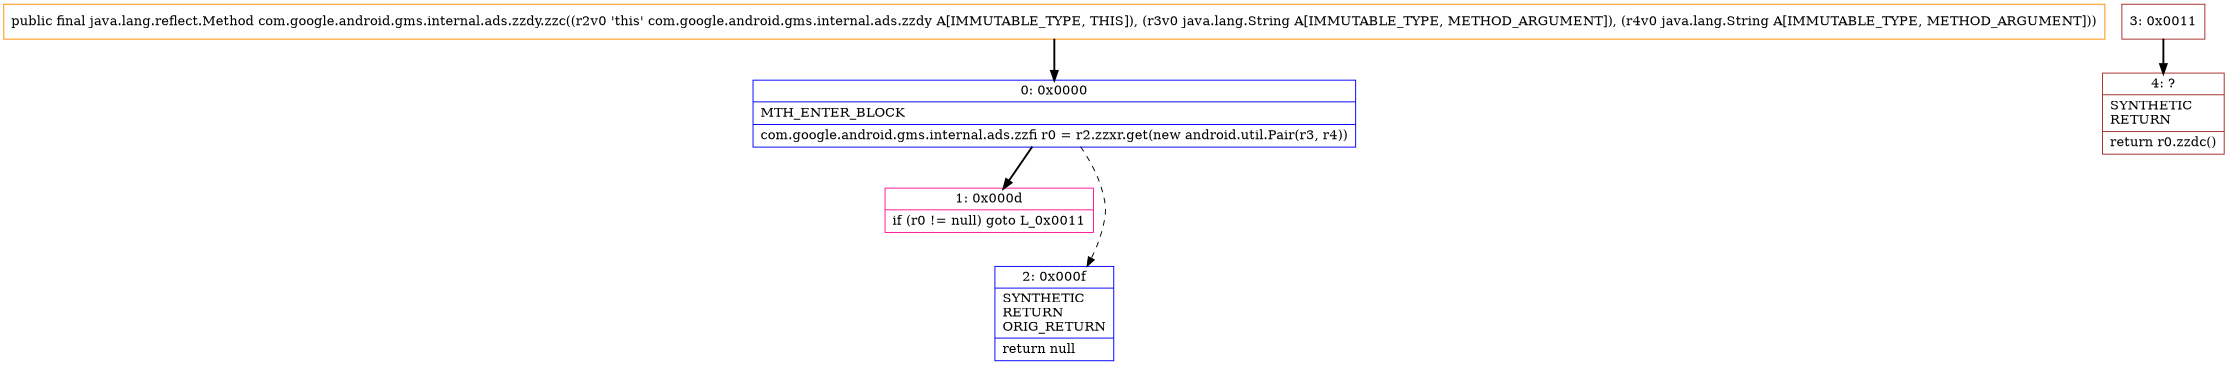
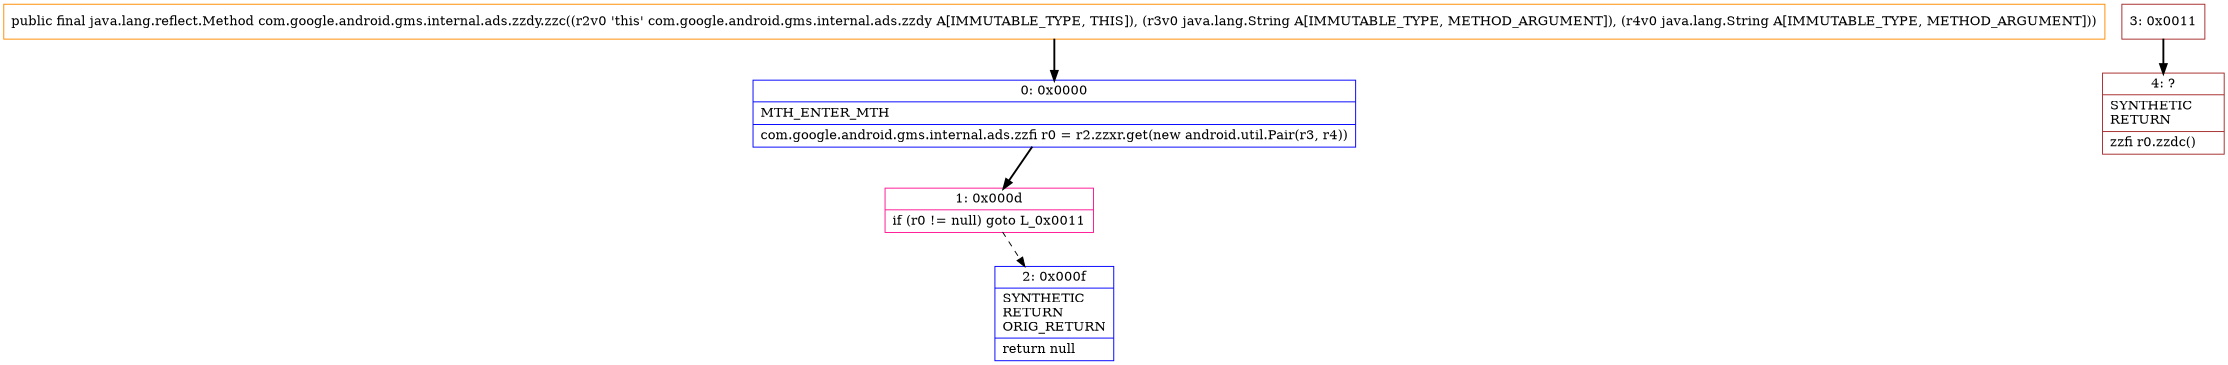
  digraph {
    node [color=blue shape=record]
    edge [style=bold]
-   n1 [label="{0\:\ 0x0000|MTH_ENTER_BLOCK\l|com.google.android.gms.internal.ads.zzfi r0 = r2.zzxr.get(new android.util.Pair(r3, r4))\l}"]
+   n1 [label="{0\:\ 0x0000|MTH_ENTER_MTH\l|com.google.android.gms.internal.ads.zzfi r0 = r2.zzxr.get(new android.util.Pair(r3, r4))\l}"]
    n2 [color=deeppink label="{1\:\ 0x000d|if (r0 != null) goto L_0x0011\l}"]
    n3 [label="{2\:\ 0x000f|SYNTHETIC\lRETURN\lORIG_RETURN\l|return null\l}"]
    n4 [color=brown label="{3\:\ 0x0011}"]
-   n5 [color=brown label="{4\:\ ?|SYNTHETIC\lRETURN\l|return r0.zzdc()\l}"]
+   n5 [color=brown label="{4\:\ ?|SYNTHETIC\lRETURN\l|zzfi r0.zzdc()\l}"]
    n6 [color=darkorange label="{public final java.lang.reflect.Method com.google.android.gms.internal.ads.zzdy.zzc((r2v0 'this' com.google.android.gms.internal.ads.zzdy A[IMMUTABLE_TYPE, THIS]), (r3v0 java.lang.String A[IMMUTABLE_TYPE, METHOD_ARGUMENT]), (r4v0 java.lang.String A[IMMUTABLE_TYPE, METHOD_ARGUMENT])) }"]
    n1 -> n2
-   n1 -> n3 [style=dashed]
+   n2 -> n3 [style=dashed]
    n4 -> n5
    n6 -> n1
  }
